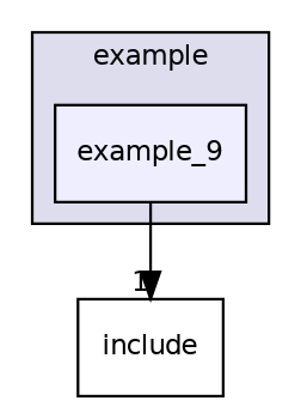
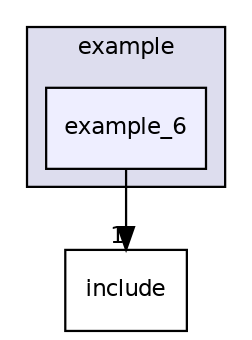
  digraph {
    compound=true
    node [fontname=Helvetica fontsize=10 shape=box]
-   n1 [fillcolor="#eeeeff" label=example_9 pencolor=black style=filled]
+   n1 [fillcolor="#eeeeff" label=example_6 pencolor=black style=filled]
    n2 [label=include]
    subgraph cluster_1 {
      bgcolor="#ddddee"
      fontname=Helvetica
      fontsize=10
      label=example
      pencolor=black
      n1
    }
    n1 -> n2 [headlabel=1 labeldistance=1.5 labelfontname=Helvetica labelfontsize=10]
  }
